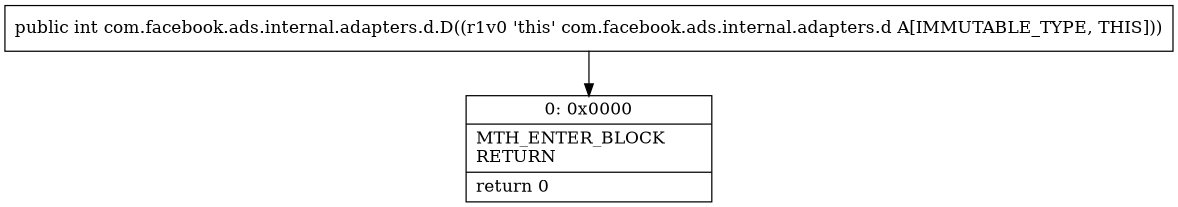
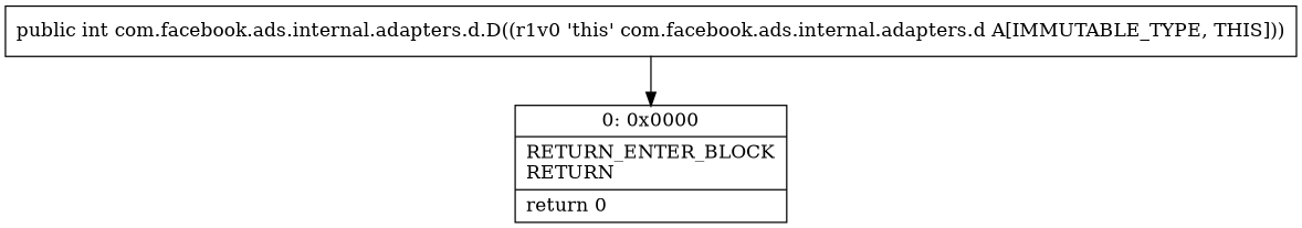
  digraph {
    node [shape=record]
-   n1 [label="{0\:\ 0x0000|MTH_ENTER_BLOCK\lRETURN\l|return 0\l}"]
+   n1 [label="{0\:\ 0x0000|RETURN_ENTER_BLOCK\lRETURN\l|return 0\l}"]
    n2 [label="{public int com.facebook.ads.internal.adapters.d.D((r1v0 'this' com.facebook.ads.internal.adapters.d A[IMMUTABLE_TYPE, THIS])) }"]
    n2 -> n1
  }
